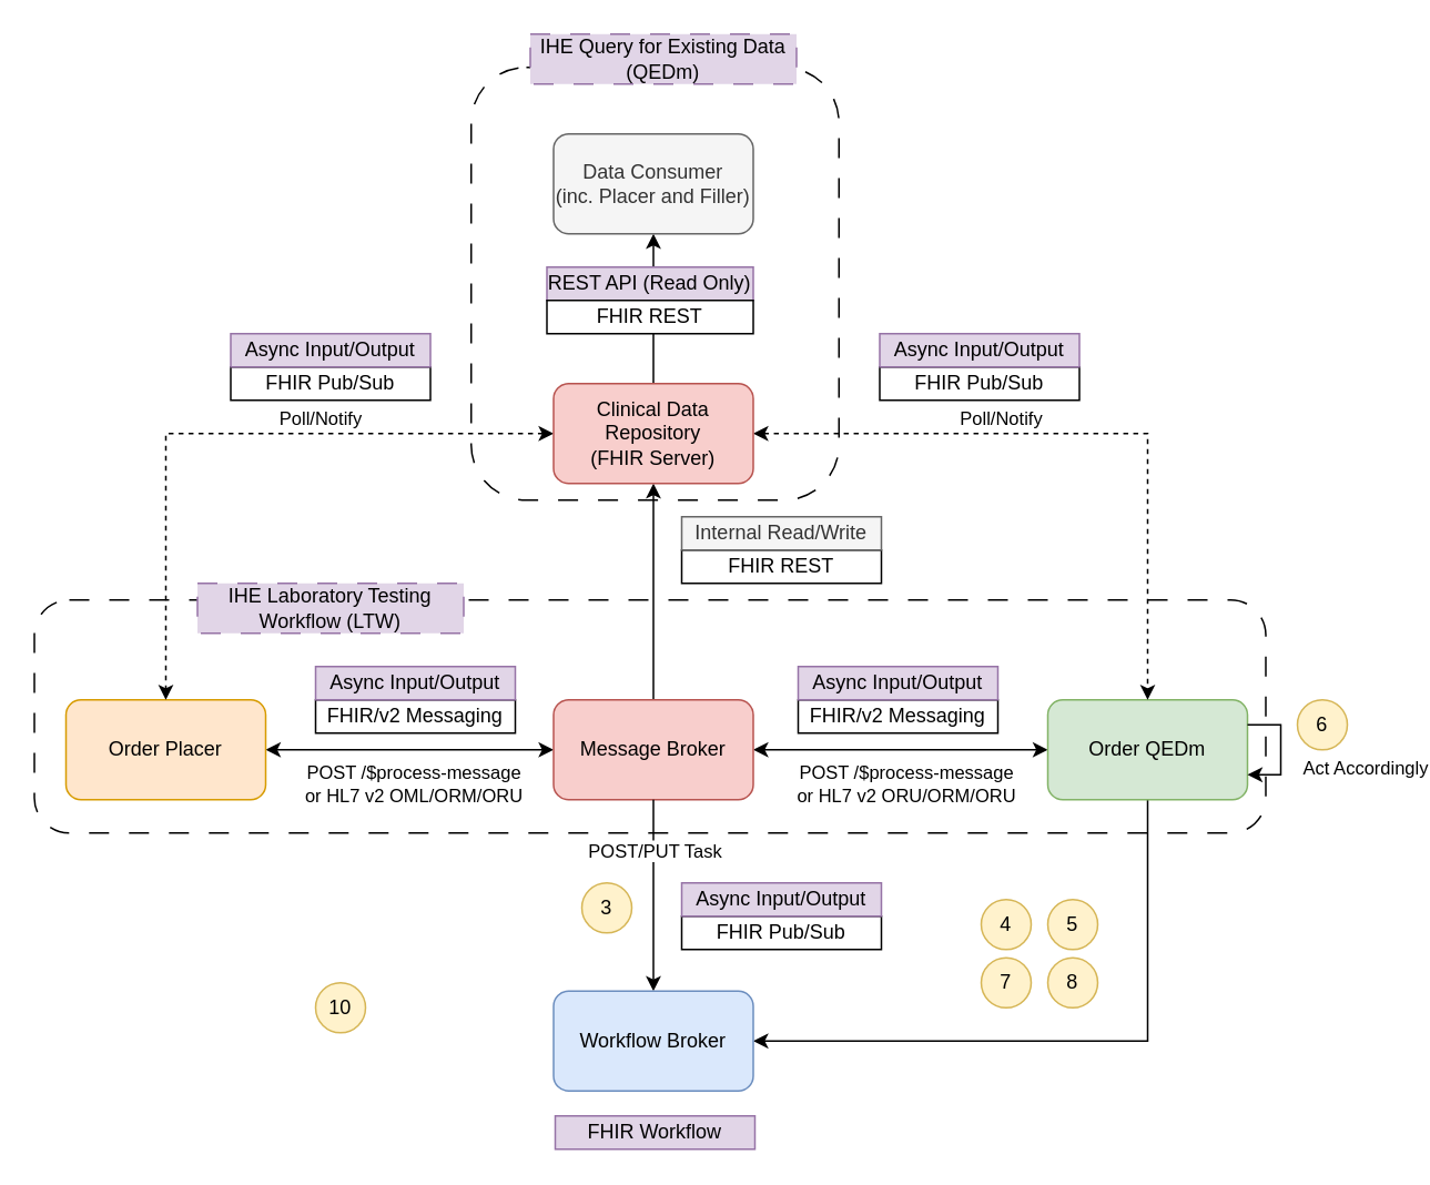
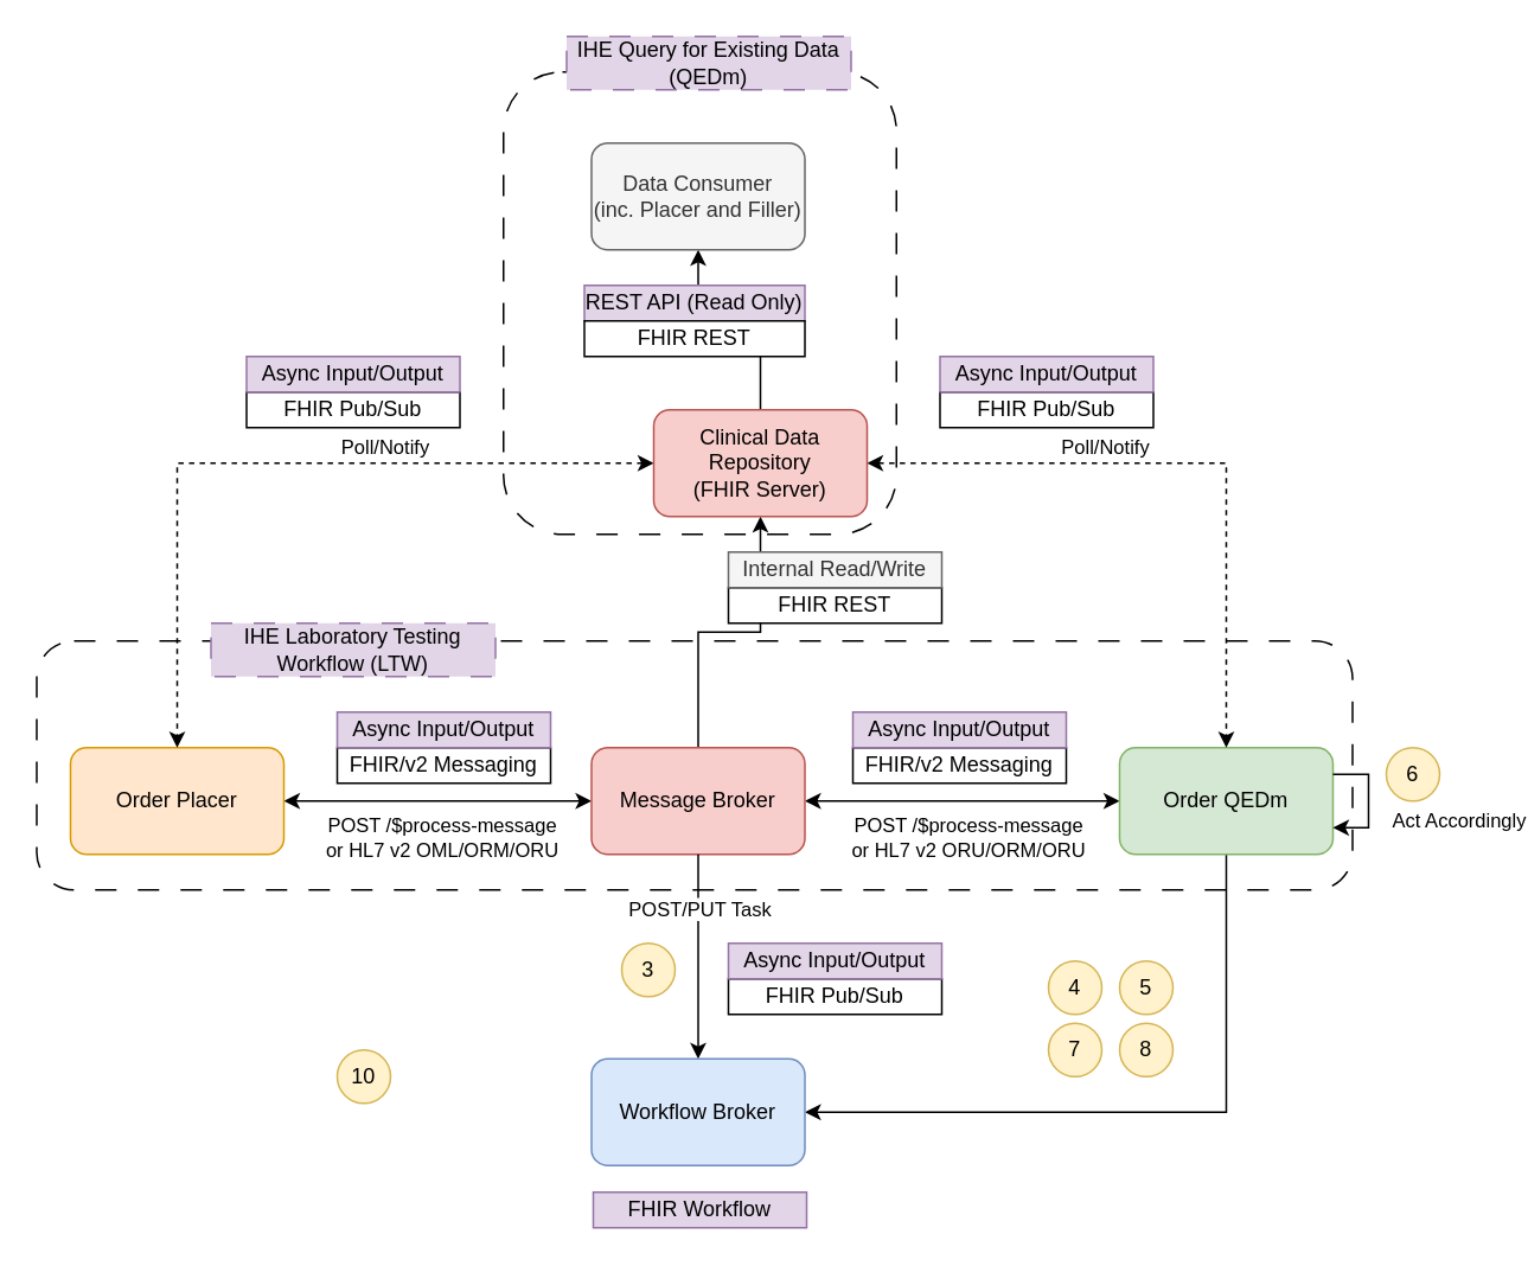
  <mxCell id="0" />
  <mxCell id="1" parent="0" />
  <mxCell id="2" value="" style="rounded=1;whiteSpace=wrap;html=1;fillColor=none;dashed=1;dashPattern=12 12;" vertex="1" parent="1"><mxGeometry x="282.5" y="40" width="221" height="260" as="geometry" /></mxCell>
  <mxCell id="3" value="" style="rounded=1;whiteSpace=wrap;html=1;fillColor=none;dashed=1;dashPattern=12 12;" vertex="1" parent="1"><mxGeometry x="20" y="360" width="740" height="140" as="geometry" /></mxCell>
  <mxCell id="4" style="edgeStyle=orthogonalEdgeStyle;rounded=0;orthogonalLoop=1;jettySize=auto;html=1;startArrow=classic;startFill=1;" edge="1" parent="1" source="6" target="10"><mxGeometry relative="1" as="geometry" /></mxCell>
  <mxCell id="5" value="POST /$process-message&lt;br&gt;or HL7 v2 OML/ORM/ORU" style="edgeLabel;html=1;align=center;verticalAlign=middle;resizable=0;points=[];" connectable="0" vertex="1" parent="4"><mxGeometry x="0.02" y="-1" relative="1" as="geometry"><mxPoint y="19" as="offset" /></mxGeometry></mxCell>
  <mxCell id="6" value="Order Placer" style="rounded=1;whiteSpace=wrap;html=1;fillColor=#ffe6cc;strokeColor=#d79b00;" vertex="1" parent="1"><mxGeometry x="39" y="420" width="120" height="60" as="geometry" /></mxCell>
  <mxCell id="7" style="edgeStyle=orthogonalEdgeStyle;rounded=0;orthogonalLoop=1;jettySize=auto;html=1;entryX=0;entryY=0.5;entryDx=0;entryDy=0;startArrow=classic;startFill=1;" edge="1" parent="1" source="10" target="12"><mxGeometry relative="1" as="geometry" /></mxCell>
  <mxCell id="8" value="POST /$process-message&lt;br&gt;or HL7 v2 ORU/ORM/ORU" style="edgeLabel;html=1;align=center;verticalAlign=middle;resizable=0;points=[];" connectable="0" vertex="1" parent="7"><mxGeometry x="-0.096" y="2" relative="1" as="geometry"><mxPoint x="11" y="22" as="offset" /></mxGeometry></mxCell>
  <mxCell id="9" style="edgeStyle=orthogonalEdgeStyle;rounded=0;orthogonalLoop=1;jettySize=auto;html=1;" edge="1" parent="1" source="10" target="20"><mxGeometry relative="1" as="geometry" /></mxCell>
  <mxCell id="10" value="Message Broker" style="rounded=1;whiteSpace=wrap;html=1;fillColor=#f8cecc;strokeColor=#b85450;" vertex="1" parent="1"><mxGeometry x="332" y="420" width="120" height="60" as="geometry" /></mxCell>
  <mxCell id="11" style="edgeStyle=orthogonalEdgeStyle;rounded=0;orthogonalLoop=1;jettySize=auto;html=1;entryX=1;entryY=0.5;entryDx=0;entryDy=0;exitX=0.5;exitY=1;exitDx=0;exitDy=0;" edge="1" parent="1" source="12" target="21"><mxGeometry relative="1" as="geometry"><mxPoint x="679" y="495" as="sourcePoint" /><mxPoint x="453" y="735" as="targetPoint" /><Array as="points"><mxPoint x="689" y="625" /></Array></mxGeometry></mxCell>
  <mxCell id="12" value="Order QEDm" style="rounded=1;whiteSpace=wrap;html=1;fillColor=#d5e8d4;strokeColor=#82b366;" vertex="1" parent="1"><mxGeometry x="629" y="420" width="120" height="60" as="geometry" /></mxCell>
  <mxCell id="13" style="edgeStyle=orthogonalEdgeStyle;rounded=0;orthogonalLoop=1;jettySize=auto;html=1;entryX=0.5;entryY=0;entryDx=0;entryDy=0;exitX=0.5;exitY=1;exitDx=0;exitDy=0;" edge="1" parent="1" source="10" target="21"><mxGeometry relative="1" as="geometry" /></mxCell>
  <mxCell id="14" value="POST/PUT Task" style="edgeLabel;html=1;align=center;verticalAlign=middle;resizable=0;points=[];" connectable="0" vertex="1" parent="13"><mxGeometry x="0.1" relative="1" as="geometry"><mxPoint y="-33" as="offset" /></mxGeometry></mxCell>
  <mxCell id="15" style="edgeStyle=orthogonalEdgeStyle;rounded=0;orthogonalLoop=1;jettySize=auto;html=1;entryX=0.5;entryY=0;entryDx=0;entryDy=0;dashed=1;startArrow=classic;startFill=1;" edge="1" parent="1" source="20" target="6"><mxGeometry relative="1" as="geometry" /></mxCell>
  <mxCell id="16" value="Poll/Notify" style="edgeLabel;html=1;align=center;verticalAlign=middle;resizable=0;points=[];" connectable="0" vertex="1" parent="15"><mxGeometry x="-0.39" y="-1" relative="1" as="geometry"><mxPoint x="-21" y="-9" as="offset" /></mxGeometry></mxCell>
  <mxCell id="17" style="edgeStyle=orthogonalEdgeStyle;rounded=0;orthogonalLoop=1;jettySize=auto;html=1;entryX=0.5;entryY=0;entryDx=0;entryDy=0;dashed=1;startArrow=classic;startFill=1;" edge="1" parent="1" source="20" target="12"><mxGeometry relative="1" as="geometry" /></mxCell>
  <mxCell id="18" value="Poll/Notify" style="edgeLabel;html=1;align=center;verticalAlign=middle;resizable=0;points=[];" connectable="0" vertex="1" parent="17"><mxGeometry x="-0.139" y="3" relative="1" as="geometry"><mxPoint x="-23" y="-7" as="offset" /></mxGeometry></mxCell>
  <mxCell id="19" style="edgeStyle=orthogonalEdgeStyle;rounded=0;orthogonalLoop=1;jettySize=auto;html=1;" edge="1" parent="1" source="20" target="41"><mxGeometry relative="1" as="geometry" /></mxCell>
- <mxCell id="20" value="Clinical Data Repository&lt;br&gt;(FHIR Server)" style="rounded=1;whiteSpace=wrap;html=1;fillColor=#f8cecc;strokeColor=#b85450;" vertex="1" parent="1"><mxGeometry x="332" y="230" width="120" height="60" as="geometry" /></mxCell>
+ <mxCell id="20" value="Clinical Data Repository&lt;br&gt;(FHIR Server)" style="rounded=1;whiteSpace=wrap;html=1;fillColor=#f8cecc;strokeColor=#b85450;" vertex="1" parent="1"><mxGeometry x="367" y="230" width="120" height="60" as="geometry" /></mxCell>
  <mxCell id="21" value="Workflow Broker" style="rounded=1;whiteSpace=wrap;html=1;fillColor=#dae8fc;strokeColor=#6c8ebf;" vertex="1" parent="1"><mxGeometry x="332" y="595" width="120" height="60" as="geometry" /></mxCell>
  <mxCell id="22" value="3" style="ellipse;whiteSpace=wrap;html=1;aspect=fixed;fillColor=#fff2cc;strokeColor=#d6b656;" vertex="1" parent="1"><mxGeometry x="349" y="530" width="30" height="30" as="geometry" /></mxCell>
  <mxCell id="23" value="4" style="ellipse;whiteSpace=wrap;html=1;aspect=fixed;fillColor=#fff2cc;strokeColor=#d6b656;" vertex="1" parent="1"><mxGeometry x="589" y="540" width="30" height="30" as="geometry" /></mxCell>
  <mxCell id="24" value="5" style="ellipse;whiteSpace=wrap;html=1;aspect=fixed;fillColor=#fff2cc;strokeColor=#d6b656;" vertex="1" parent="1"><mxGeometry x="629" y="540" width="30" height="30" as="geometry" /></mxCell>
  <mxCell id="25" value="7" style="ellipse;whiteSpace=wrap;html=1;aspect=fixed;fillColor=#fff2cc;strokeColor=#d6b656;" vertex="1" parent="1"><mxGeometry x="589" y="575" width="30" height="30" as="geometry" /></mxCell>
  <mxCell id="26" value="8" style="ellipse;whiteSpace=wrap;html=1;aspect=fixed;fillColor=#fff2cc;strokeColor=#d6b656;" vertex="1" parent="1"><mxGeometry x="629" y="575" width="30" height="30" as="geometry" /></mxCell>
  <mxCell id="27" style="edgeStyle=orthogonalEdgeStyle;rounded=0;orthogonalLoop=1;jettySize=auto;html=1;entryX=1;entryY=0.75;entryDx=0;entryDy=0;exitX=1;exitY=0.25;exitDx=0;exitDy=0;" edge="1" parent="1" source="12" target="12"><mxGeometry relative="1" as="geometry"><Array as="points"><mxPoint x="769" y="435" /><mxPoint x="769" y="465" /></Array></mxGeometry></mxCell>
  <mxCell id="28" value="Act Accordingly" style="edgeLabel;html=1;align=center;verticalAlign=middle;resizable=0;points=[];" connectable="0" vertex="1" parent="27"><mxGeometry x="-0.044" y="3" relative="1" as="geometry"><mxPoint x="47" y="12" as="offset" /></mxGeometry></mxCell>
  <mxCell id="29" value="6" style="ellipse;whiteSpace=wrap;html=1;aspect=fixed;fillColor=#fff2cc;strokeColor=#d6b656;" vertex="1" parent="1"><mxGeometry x="779" y="420" width="30" height="30" as="geometry" /></mxCell>
  <mxCell id="30" value="10" style="ellipse;whiteSpace=wrap;html=1;aspect=fixed;fillColor=#fff2cc;strokeColor=#d6b656;" vertex="1" parent="1"><mxGeometry x="189" y="590" width="30" height="30" as="geometry" /></mxCell>
  <mxCell id="31" value="FHIR Pub/Sub" style="rounded=0;whiteSpace=wrap;html=1;" vertex="1" parent="1"><mxGeometry x="138" y="220" width="120" height="20" as="geometry" /></mxCell>
  <mxCell id="32" value="FHIR Pub/Sub" style="rounded=0;whiteSpace=wrap;html=1;" vertex="1" parent="1"><mxGeometry x="528" y="220" width="120" height="20" as="geometry" /></mxCell>
  <mxCell id="33" value="FHIR/v2&amp;nbsp;Messaging" style="rounded=0;whiteSpace=wrap;html=1;" vertex="1" parent="1"><mxGeometry x="479" y="420" width="120" height="20" as="geometry" /></mxCell>
  <mxCell id="34" value="FHIR/v2&amp;nbsp;Messaging" style="rounded=0;whiteSpace=wrap;html=1;" vertex="1" parent="1"><mxGeometry x="189" y="420" width="120" height="20" as="geometry" /></mxCell>
  <mxCell id="35" value="Async Input/Output" style="rounded=0;whiteSpace=wrap;html=1;fillColor=#e1d5e7;strokeColor=#9673a6;" vertex="1" parent="1"><mxGeometry x="138" y="200" width="120" height="20" as="geometry" /></mxCell>
  <mxCell id="36" value="Async Input/Output" style="rounded=0;whiteSpace=wrap;html=1;fillColor=#e1d5e7;strokeColor=#9673a6;" vertex="1" parent="1"><mxGeometry x="528" y="200" width="120" height="20" as="geometry" /></mxCell>
  <mxCell id="37" value="Async Input/Output" style="rounded=0;whiteSpace=wrap;html=1;fillColor=#e1d5e7;strokeColor=#9673a6;" vertex="1" parent="1"><mxGeometry x="479" y="400" width="120" height="20" as="geometry" /></mxCell>
  <mxCell id="38" value="Async Input/Output" style="rounded=0;whiteSpace=wrap;html=1;fillColor=#e1d5e7;strokeColor=#9673a6;" vertex="1" parent="1"><mxGeometry x="189" y="400" width="120" height="20" as="geometry" /></mxCell>
  <mxCell id="39" value="FHIR REST" style="rounded=0;whiteSpace=wrap;html=1;" vertex="1" parent="1"><mxGeometry x="409" y="330" width="120" height="20" as="geometry" /></mxCell>
  <mxCell id="40" value="Internal Read/Write" style="rounded=0;whiteSpace=wrap;html=1;fillColor=#f5f5f5;strokeColor=#666666;fontColor=#333333;" vertex="1" parent="1"><mxGeometry x="409" y="310" width="120" height="20" as="geometry" /></mxCell>
  <mxCell id="41" value="Data Consumer&lt;br&gt;(inc. Placer and Filler)" style="rounded=1;whiteSpace=wrap;html=1;fillColor=#f5f5f5;strokeColor=#666666;fontColor=#333333;" vertex="1" parent="1"><mxGeometry x="332" y="80" width="120" height="60" as="geometry" /></mxCell>
  <mxCell id="42" value="REST API (Read Only)" style="rounded=0;whiteSpace=wrap;html=1;fillColor=#e1d5e7;strokeColor=#9673a6;" vertex="1" parent="1"><mxGeometry x="328" y="160" width="124" height="20" as="geometry" /></mxCell>
  <mxCell id="43" value="FHIR REST" style="rounded=0;whiteSpace=wrap;html=1;" vertex="1" parent="1"><mxGeometry x="328" y="180" width="124" height="20" as="geometry" /></mxCell>
  <mxCell id="44" value="FHIR Pub/Sub" style="rounded=0;whiteSpace=wrap;html=1;" vertex="1" parent="1"><mxGeometry x="409" y="550" width="120" height="20" as="geometry" /></mxCell>
  <mxCell id="45" value="Async Input/Output" style="rounded=0;whiteSpace=wrap;html=1;fillColor=#e1d5e7;strokeColor=#9673a6;" vertex="1" parent="1"><mxGeometry x="409" y="530" width="120" height="20" as="geometry" /></mxCell>
  <mxCell id="46" value="FHIR Workflow" style="rounded=0;whiteSpace=wrap;html=1;fillColor=#e1d5e7;strokeColor=#9673a6;" vertex="1" parent="1"><mxGeometry x="333" y="670" width="120" height="20" as="geometry" /></mxCell>
  <mxCell id="47" value="IHE Laboratory Testing Workflow (LTW)" style="rounded=0;whiteSpace=wrap;html=1;fillColor=#e1d5e7;strokeColor=#9673a6;dashed=1;dashPattern=12 12;" vertex="1" parent="1"><mxGeometry x="118" y="350" width="160" height="30" as="geometry" /></mxCell>
  <mxCell id="48" value="IHE Query for Existing Data (QEDm)" style="rounded=0;whiteSpace=wrap;html=1;fillColor=#e1d5e7;strokeColor=#9673a6;dashed=1;dashPattern=12 12;" vertex="1" parent="1"><mxGeometry x="318" y="20" width="160" height="30" as="geometry" /></mxCell>
